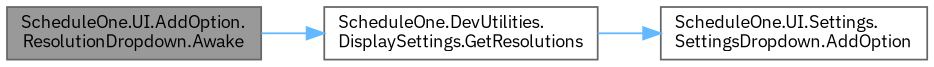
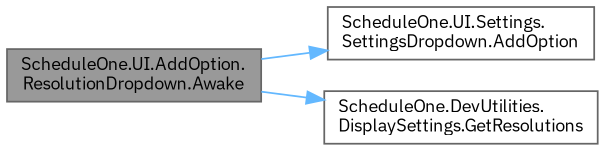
  digraph {
    fontname="IBM Plex Sans"
    rankdir=LR
    node [color=grey40 fillcolor=white fontname="IBM Plex Sans" fontsize=10 shape=box style=filled]
    edge [color=steelblue1 fontname="IBM Plex Sans" fontsize=10 labelfontname=Helvetica labelfontsize=10 style=solid]
    n1 [color=gray40 fillcolor=grey60 fontcolor=black height=0.2 label="ScheduleOne.UI.AddOption.\lResolutionDropdown.Awake" width=0.4]
    n2 [height=0.2 label="ScheduleOne.UI.Settings.\lSettingsDropdown.AddOption" width=0.4]
    n3 [height=0.2 label="ScheduleOne.DevUtilities.\lDisplaySettings.GetResolutions" width=0.4]
-   n3 -> n2
+   n1 -> n2
    n1 -> n3
  }
